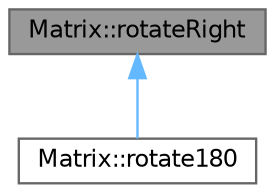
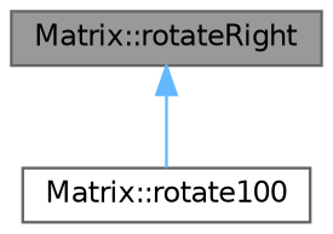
  digraph {
    rankdir=TB
    node [fontname=Helvetica fontsize=10 shape=box style=filled]
    n1 [color=gray40 fillcolor=grey60 fontcolor=black height=0.2 label="Matrix::rotateRight" width=0.4]
-   n2 [color=grey40 fillcolor=white height=0.2 label="Matrix::rotate180" width=0.4]
+   n2 [color=grey40 fillcolor=white height=0.2 label="Matrix::rotate100" width=0.4]
    n1 -> n2 [color=steelblue1 dir=back fontname=Helvetica fontsize=10 labelfontname=Helvetica labelfontsize=10 style=solid]
  }
